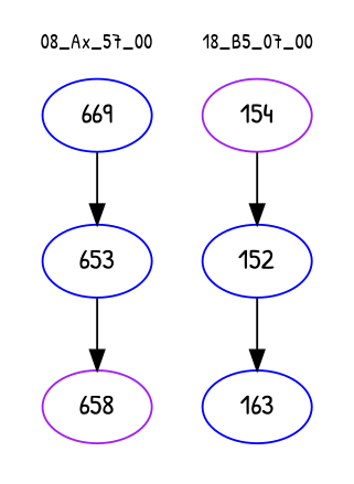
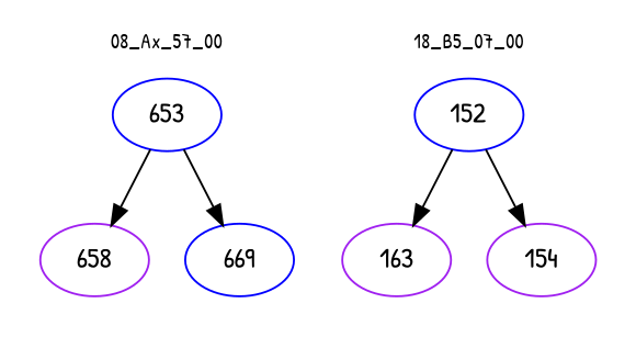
  digraph {
    fontname="Patrick Hand"
    node [color=blue fontname="Patrick Hand"]
    edge [color=black fontname="Patrick Hand"]
    n1 [label=653]
    n2 [color=purple label=658]
    n3 [label=669]
    n4 [label=152]
-   n5 [label=163]
+   n5 [color=purple label=163]
    n6 [color=purple label=154]
    subgraph cluster_1 {
      color=white
      fontsize=10
      label="08_Ax_57_00"
      n1
      n2
      n3
    }
    subgraph cluster_2 {
      color=white
      fontsize=10
      label="18_B5_07_00"
      n4
      n5
      n6
    }
    n1 -> n2
-   n3 -> n1
+   n1 -> n3
    n4 -> n5
-   n6 -> n4
+   n4 -> n6
  }
